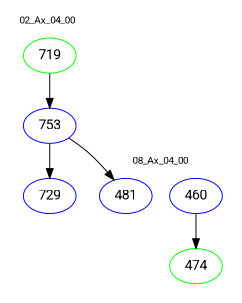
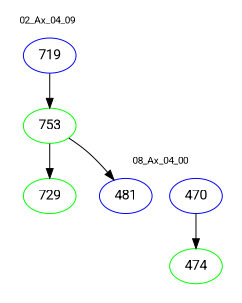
  digraph {
    fontname=Roboto
    node [color=blue fontname=Roboto]
    edge [color=black fontname=Roboto]
-   n1 [color=green label=719]
-   n2 [label=729]
-   n3 [label=753]
-   n4 [label=460]
+   n1 [label=719]
+   n2 [color=green label=729]
+   n3 [color=green label=753]
+   n4 [label=470]
    n5 [label=481]
    n6 [color=green label=474]
    subgraph cluster_1 {
      color=white
      fontsize=10
-     label="02_Ax_04_00"
+     label="02_Ax_04_09"
      n1
      n2
      n3
    }
    subgraph cluster_2 {
      color=white
      fontsize=10
      label="08_Ax_04_00"
      n4
      n5
      n6
    }
    n1 -> n3
    n3 -> n2
    n3 -> n5
    n4 -> n6
  }
